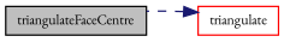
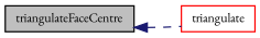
  digraph {
    rankdir=LR
    fontname="EB Garamond"
    node [fontname="EB Garamond" fontsize=10 shape=record]
    n1 [color=black fillcolor=grey75 fontcolor=black height=0.2 label=triangulateFaceCentre style=filled width=0.4]
    n2 [color=red height=0.2 label=triangulate width=0.4]
-   n2 -> n1 [color=midnightblue dir=back fontname="EB Garamond" fontsize=10 labelfontname=FreeSans labelfontsize=10 style=dashed]
+   n1 -> n2 [color=midnightblue dir=back fontname="EB Garamond" fontsize=10 labelfontname=FreeSans labelfontsize=10 style=dashed]
  }
